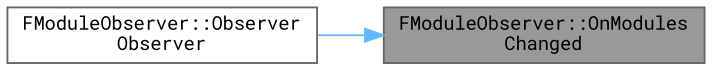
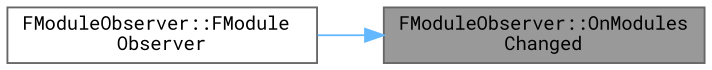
  digraph {
    rankdir=RL
    fontname="Roboto Mono"
    node [fontname="Roboto Mono" fontsize=10 shape=box style=filled]
    n1 [color=gray40 fillcolor=grey60 fontcolor=black height=0.2 label="FModuleObserver::OnModules\lChanged" width=0.4]
-   n2 [color=grey40 fillcolor=white height=0.2 label="FModuleObserver::Observer\lObserver" width=0.4]
+   n2 [color=grey40 fillcolor=white height=0.2 label="FModuleObserver::FModule\lObserver" width=0.4]
    n1 -> n2 [color=steelblue1 dir=back fontname="Roboto Mono" fontsize=10 labelfontname=Helvetica labelfontsize=10 style=solid]
  }
